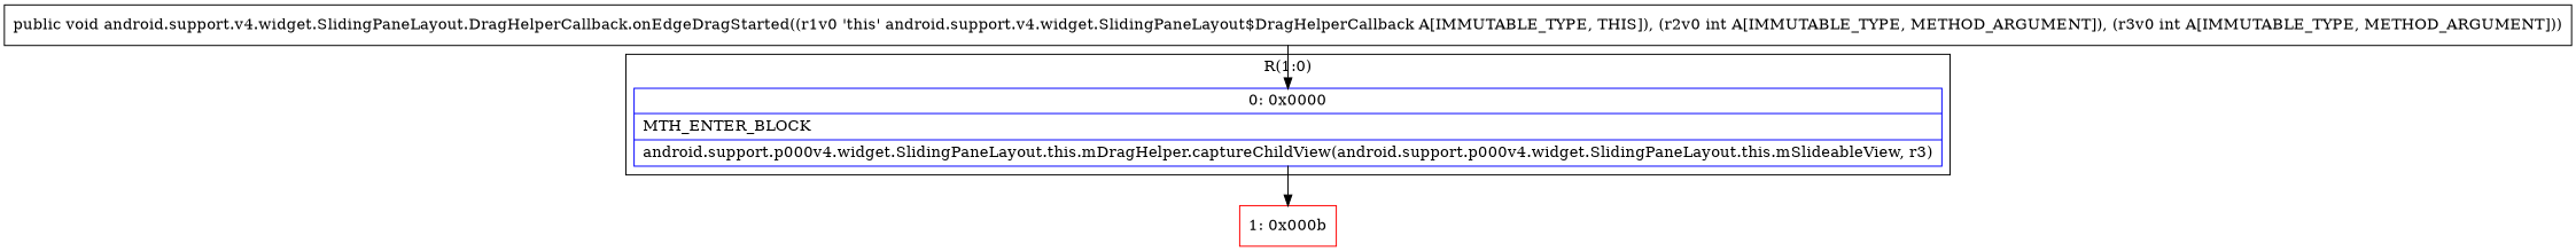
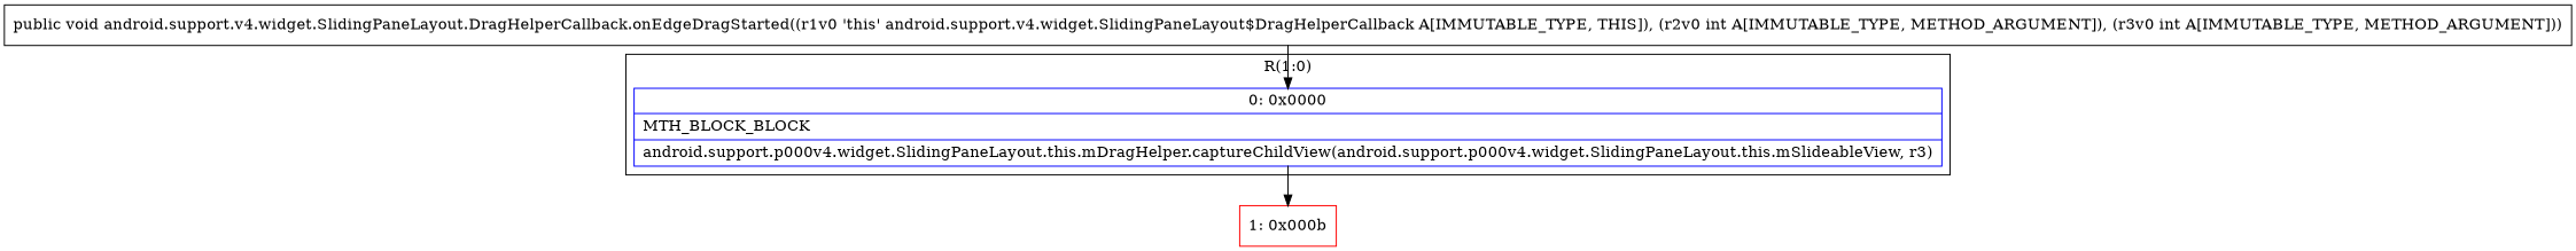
  digraph {
    node [shape=record]
-   n1 [color=blue label="{0\:\ 0x0000|MTH_ENTER_BLOCK\l|android.support.p000v4.widget.SlidingPaneLayout.this.mDragHelper.captureChildView(android.support.p000v4.widget.SlidingPaneLayout.this.mSlideableView, r3)\l}"]
+   n1 [color=blue label="{0\:\ 0x0000|MTH_BLOCK_BLOCK\l|android.support.p000v4.widget.SlidingPaneLayout.this.mDragHelper.captureChildView(android.support.p000v4.widget.SlidingPaneLayout.this.mSlideableView, r3)\l}"]
    n2 [color=red label="{1\:\ 0x000b}"]
    n3 [label="{public void android.support.v4.widget.SlidingPaneLayout.DragHelperCallback.onEdgeDragStarted((r1v0 'this' android.support.v4.widget.SlidingPaneLayout$DragHelperCallback A[IMMUTABLE_TYPE, THIS]), (r2v0 int A[IMMUTABLE_TYPE, METHOD_ARGUMENT]), (r3v0 int A[IMMUTABLE_TYPE, METHOD_ARGUMENT])) }"]
    subgraph cluster_1 {
      label="R(1:0)"
      n1
    }
    n1 -> n2
    n3 -> n1
  }
